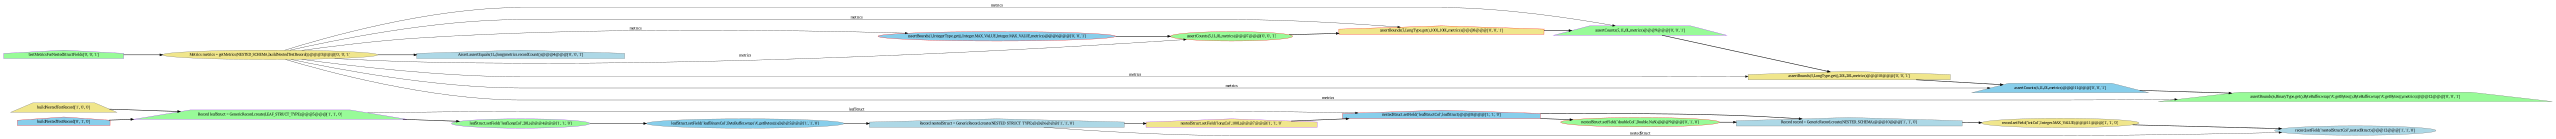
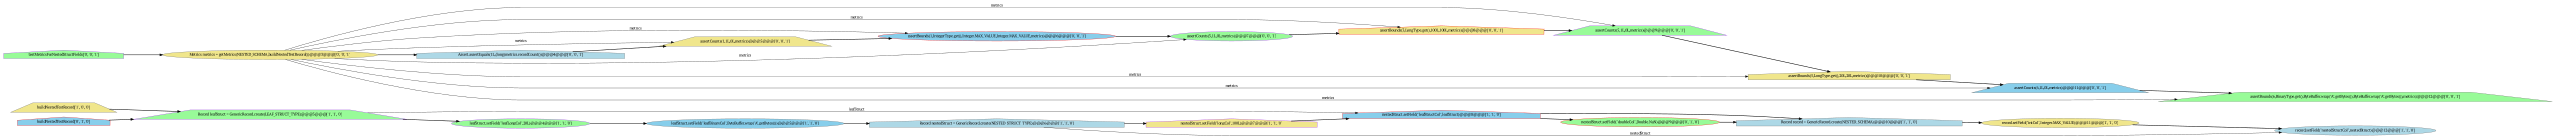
  digraph {
    fontname="PT Serif"
    rankdir=LR
    node [color=gray40 fillcolor=khaki fontname="PT Serif" shape=house style=filled]
    edge [fontname="PT Serif" style=bold]
    n1 [fillcolor=lightblue label="Record nestedStruct = GenericRecord.create(NESTED_STRUCT_TYPE)@@@6@@@['1', '1', '0']"]
    n2 [fillcolor=lightblue label="record.setField(\"nestedStructCol\",nestedStruct)@@@12@@@['1', '1', '0']" shape=ellipse]
    n3 [color=purple label="nestedStruct.setField(\"longCol\",100L)@@@7@@@['1', '1', '0']"]
    n4 [color=red fillcolor=skyblue label="nestedStruct.setField(\"leafStructCol\",leafStruct)@@@8@@@['1', '1', '0']"]
    n5 [label="record.setField(\"intCol\",Integer.MAX_VALUE)@@@11@@@['1', '1', '0']" shape=ellipse]
    n6 [color=red fillcolor=palegreen label="nestedStruct.setField(\"doubleCol\",Double.NaN)@@@9@@@['0', '1', '0']" shape=ellipse]
    n7 [fillcolor=lightblue label="Record record = GenericRecord.create(NESTED_SCHEMA)@@@10@@@['1', '1', '0']"]
+   n8 [label="assertCounts(1,1L,0L,metrics)@@@5@@@['0', '0', '1']" shape=trapezium]
    n9 [color=red fillcolor=skyblue label="assertBounds(1,IntegerType.get(),Integer.MAX_VALUE,Integer.MAX_VALUE,metrics)@@@6@@@['0', '0', '1']" shape=ellipse]
-   n10 [color=red fillcolor=palegreen label="assertCounts(3,1L,0L,metrics)@@@7@@@['0', '0', '1']" shape=ellipse]
+   n10 [color=purple fillcolor=palegreen label="assertCounts(3,1L,0L,metrics)@@@7@@@['0', '0', '1']" shape=ellipse]
    n11 [fillcolor=skyblue label="assertCounts(6,1L,0L,metrics)@@@11@@@['0', '0', '1']" shape=trapezium]
    n12 [fillcolor=palegreen label="assertBounds(6,BinaryType.get(),ByteBuffer.wrap(\"A\".getBytes()),ByteBuffer.wrap(\"A\".getBytes()),metrics)@@@12@@@['0', '0', '1']" shape=trapezium]
    n13 [color=purple fillcolor=palegreen label="Record leafStruct = GenericRecord.create(LEAF_STRUCT_TYPE)@@@3@@@['1', '1', '0']" shape=trapezium]
    n14 [color=purple fillcolor=palegreen label="leafStruct.setField(\"leafLongCol\",20L)@@@4@@@['1', '1', '0']" shape=ellipse]
    n15 [fillcolor=skyblue label="leafStruct.setField(\"leafBinaryCol\",ByteBuffer.wrap(\"A\".getBytes()))@@@5@@@['1', '1', '0']" shape=ellipse]
    n16 [fillcolor=lightblue label="Assert.assertEquals(1L,(long)metrics.recordCount())@@@4@@@['0', '0', '1']"]
    n17 [color=red label="assertBounds(3,LongType.get(),100L,100L,metrics)@@@8@@@['0', '0', '1']"]
    n18 [label="Metrics metrics = getMetrics(NESTED_SCHEMA,buildNestedTestRecord())@@@3@@@['0', '0', '1']" shape=ellipse]
    n19 [color=purple fillcolor=palegreen label="assertCounts(5,1L,0L,metrics)@@@9@@@['0', '0', '1']" shape=trapezium]
    n20 [label="assertBounds(5,LongType.get(),20L,20L,metrics)@@@10@@@['0', '0', '1']"]
    n21 [label="buildNestedTestRecord['1', '0', '0']" shape=trapezium]
    n22 [color=red fillcolor=skyblue label="buildNestedTestRecord['0', '1', '0']"]
    n23 [color=purple fillcolor=palegreen label="testMetricsForNestedStructFields['0', '0', '1']"]
    n1 -> n2 [label=nestedStruct style=solid]
    n1 -> n3
    n3 -> n4
    n4 -> n6
    n4 -> n7
    n5 -> n2
    n6 -> n7
    n7 -> n5
+   n8 -> n9
    n9 -> n10
    n10 -> n17
    n11 -> n12
    n13 -> n4 [label=leafStruct style=solid]
    n13 -> n14
    n14 -> n15
    n15 -> n1
+   n16 -> n8
    n17 -> n19
+   n18 -> n8 [label=metrics style=solid]
    n18 -> n9 [label=metrics style=solid]
    n18 -> n10 [label=metrics style=solid]
    n18 -> n11 [label=metrics style=solid]
    n18 -> n12 [label=metrics style=solid]
    n18 -> n16
    n18 -> n17 [label=metrics style=solid]
    n18 -> n19 [label=metrics style=solid]
    n18 -> n20 [label=metrics style=solid]
    n19 -> n20
    n20 -> n11
    n21 -> n13
    n22 -> n13
    n23 -> n18
  }
